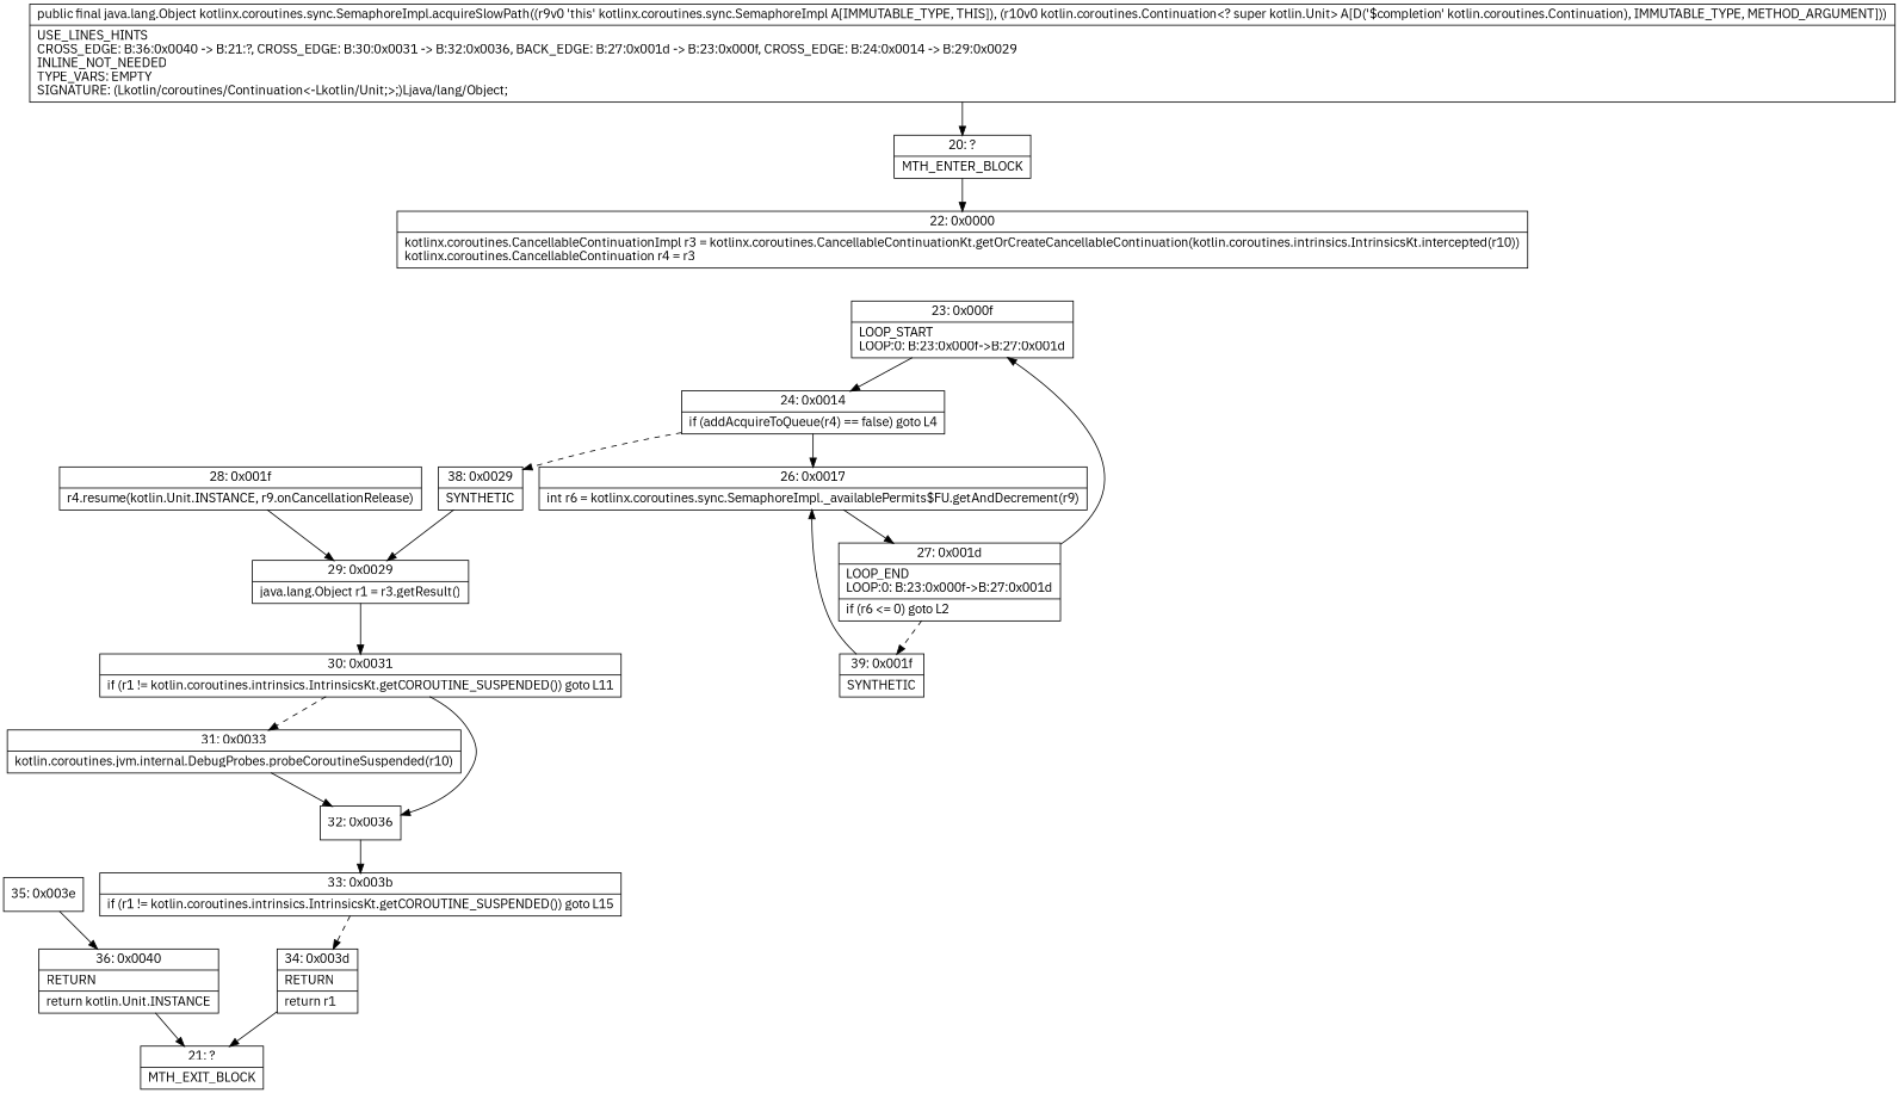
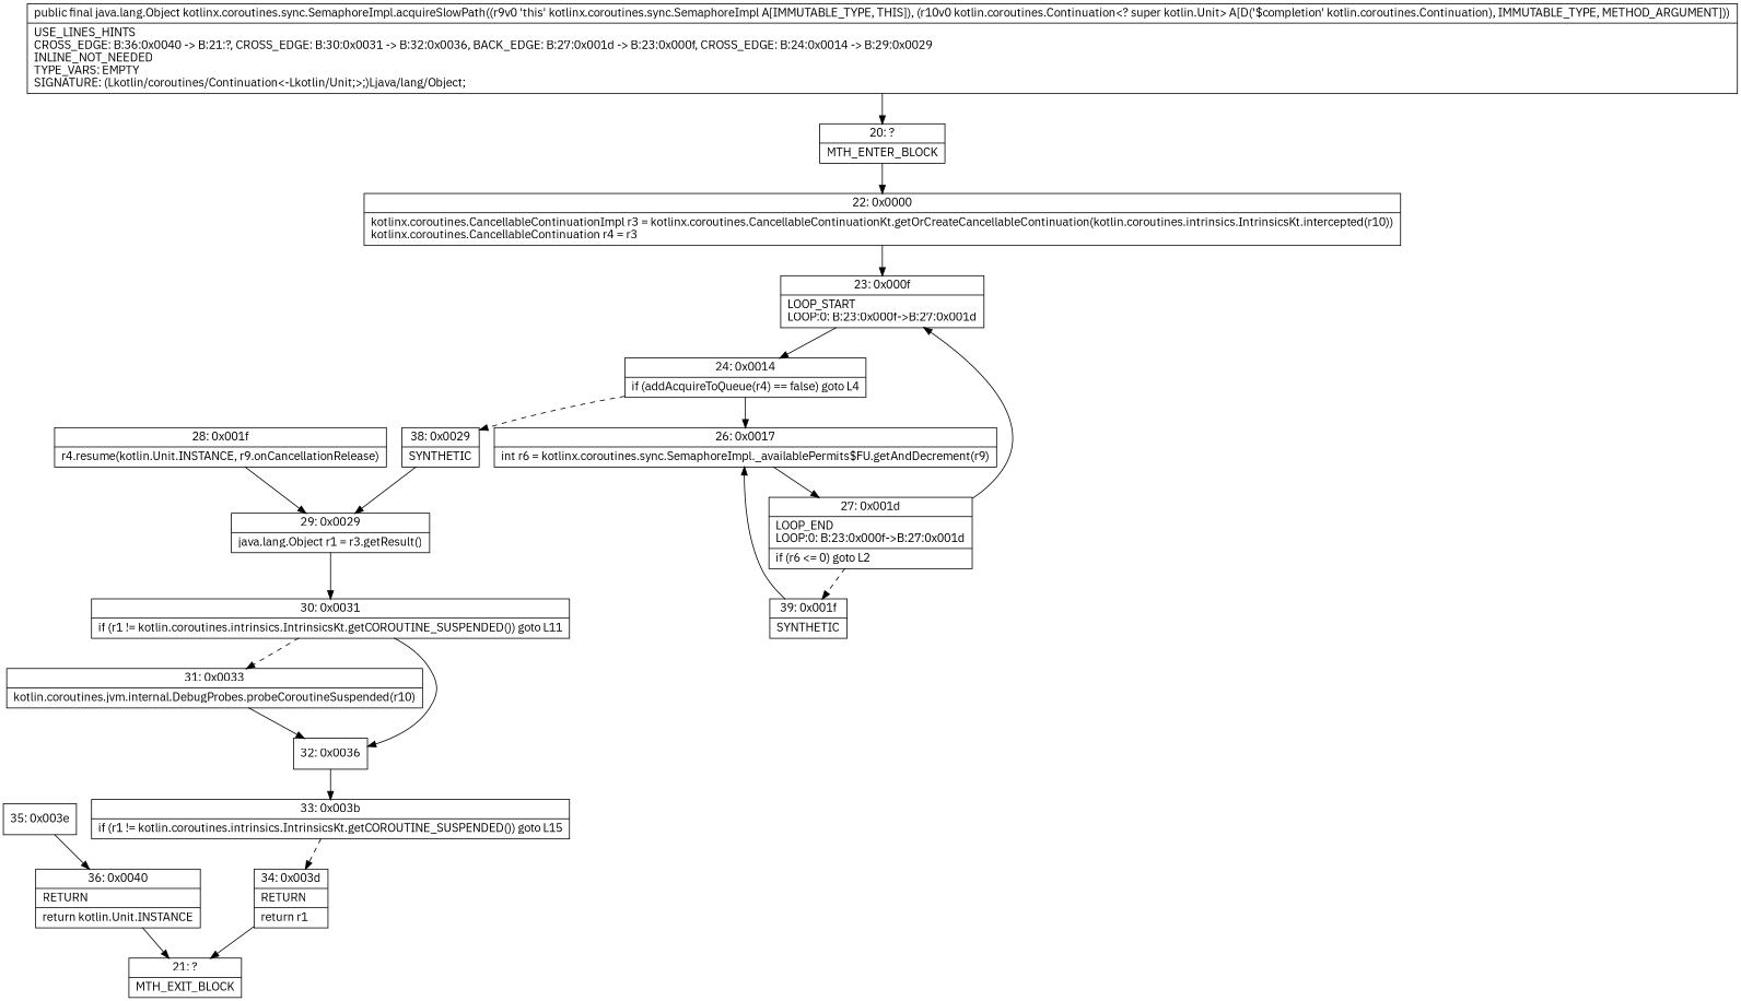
  digraph {
    fontname="IBM Plex Sans"
    node [fontname="IBM Plex Sans" shape=record]
    edge [fontname="IBM Plex Sans"]
    n1 [label="{20\:\ ?|MTH_ENTER_BLOCK\l}"]
    n2 [label="{22\:\ 0x0000|kotlinx.coroutines.CancellableContinuationImpl r3 = kotlinx.coroutines.CancellableContinuationKt.getOrCreateCancellableContinuation(kotlin.coroutines.intrinsics.IntrinsicsKt.intercepted(r10))\lkotlinx.coroutines.CancellableContinuation r4 = r3\l}"]
    n3 [label="{23\:\ 0x000f|LOOP_START\lLOOP:0: B:23:0x000f\-\>B:27:0x001d\l}"]
    n4 [label="{24\:\ 0x0014|if (addAcquireToQueue(r4) == false) goto L4\l}"]
    n5 [label="{26\:\ 0x0017|int r6 = kotlinx.coroutines.sync.SemaphoreImpl._availablePermits$FU.getAndDecrement(r9)\l}"]
    n6 [label="{38\:\ 0x0029|SYNTHETIC\l}"]
    n7 [label="{27\:\ 0x001d|LOOP_END\lLOOP:0: B:23:0x000f\-\>B:27:0x001d\l|if (r6 \<= 0) goto L2\l}"]
    n8 [label="{29\:\ 0x0029|java.lang.Object r1 = r3.getResult()\l}"]
    n9 [label="{39\:\ 0x001f|SYNTHETIC\l}"]
    n10 [label="{28\:\ 0x001f|r4.resume(kotlin.Unit.INSTANCE, r9.onCancellationRelease)\l}"]
    n11 [label="{30\:\ 0x0031|if (r1 != kotlin.coroutines.intrinsics.IntrinsicsKt.getCOROUTINE_SUSPENDED()) goto L11\l}"]
    n12 [label="{31\:\ 0x0033|kotlin.coroutines.jvm.internal.DebugProbes.probeCoroutineSuspended(r10)\l}"]
    n13 [label="{32\:\ 0x0036}"]
    n14 [label="{33\:\ 0x003b|if (r1 != kotlin.coroutines.intrinsics.IntrinsicsKt.getCOROUTINE_SUSPENDED()) goto L15\l}"]
    n15 [label="{34\:\ 0x003d|RETURN\l|return r1\l}"]
    n16 [label="{21\:\ ?|MTH_EXIT_BLOCK\l}"]
    n17 [label="{35\:\ 0x003e}"]
    n18 [label="{36\:\ 0x0040|RETURN\l|return kotlin.Unit.INSTANCE\l}"]
    n19 [label="{public final java.lang.Object kotlinx.coroutines.sync.SemaphoreImpl.acquireSlowPath((r9v0 'this' kotlinx.coroutines.sync.SemaphoreImpl A[IMMUTABLE_TYPE, THIS]), (r10v0 kotlin.coroutines.Continuation\<? super kotlin.Unit\> A[D('$completion' kotlin.coroutines.Continuation), IMMUTABLE_TYPE, METHOD_ARGUMENT]))  | USE_LINES_HINTS\lCROSS_EDGE: B:36:0x0040 \-\> B:21:?, CROSS_EDGE: B:30:0x0031 \-\> B:32:0x0036, BACK_EDGE: B:27:0x001d \-\> B:23:0x000f, CROSS_EDGE: B:24:0x0014 \-\> B:29:0x0029\lINLINE_NOT_NEEDED\lTYPE_VARS: EMPTY\lSIGNATURE: (Lkotlin\/coroutines\/Continuation\<\-Lkotlin\/Unit;\>;)Ljava\/lang\/Object;\l}"]
    n1 -> n2
+   n2 -> n3
    n3 -> n4
    n4 -> n5
    n4 -> n6 [style=dashed]
    n5 -> n7
    n6 -> n8
    n7 -> n3
    n7 -> n9 [style=dashed]
    n8 -> n11
    n9 -> n5
    n10 -> n8
    n11 -> n12 [style=dashed]
    n11 -> n13
    n12 -> n13
    n13 -> n14
    n14 -> n15 [style=dashed]
    n15 -> n16
    n17 -> n18
    n18 -> n16
    n19 -> n1
  }
